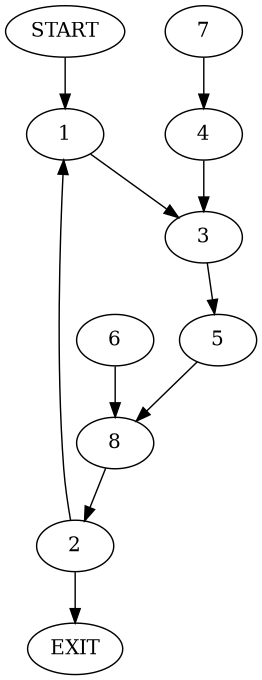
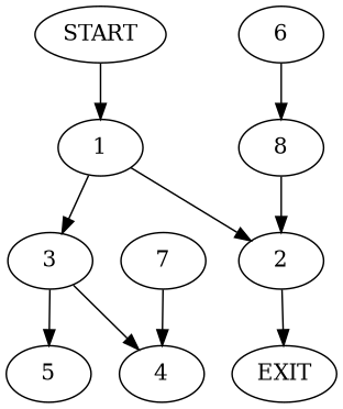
  digraph {
    n1 [label=START]
    1
    2
    3
    7
    4
    n7 [label=EXIT]
    5
    8
    6
    n1 -> 1
-   2 -> 1
+   1 -> 2
    1 -> 3
    2 -> n7
-   4 -> 3
+   3 -> 4
    3 -> 5
    7 -> 4
-   5 -> 8
    8 -> 2
    6 -> 8
  }
